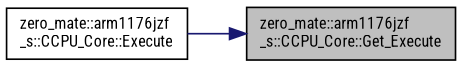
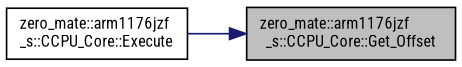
  digraph {
    rankdir=RL
    fontname="Roboto Condensed"
    node [color=black fontname="Roboto Condensed" fontsize=10 shape=record]
-   n1 [fillcolor=grey75 fontcolor=black height=0.2 label="zero_mate::arm1176jzf\l_s::CCPU_Core::Get_Execute" style=filled width=0.4]
+   n1 [fillcolor=grey75 fontcolor=black height=0.2 label="zero_mate::arm1176jzf\l_s::CCPU_Core::Get_Offset" style=filled width=0.4]
    n2 [height=0.2 label="zero_mate::arm1176jzf\l_s::CCPU_Core::Execute" width=0.4]
    n1 -> n2 [color=midnightblue dir=back fontname="Roboto Condensed" fontsize=10 labelfontname=Helvetica labelfontsize=10 style=solid]
  }
